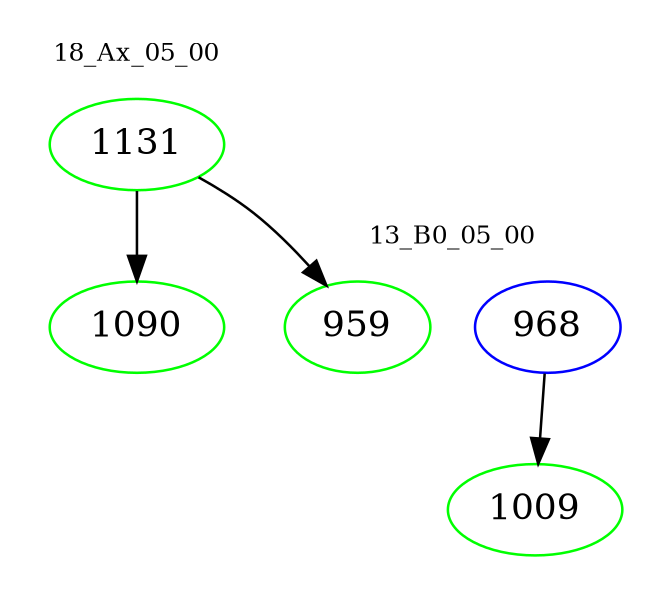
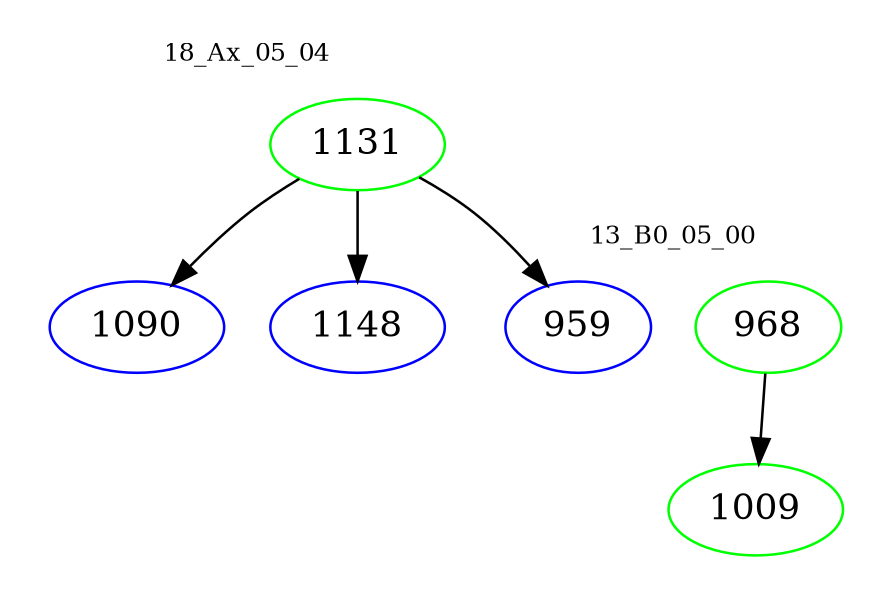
  digraph {
    node [color=green]
    edge [color=black]
    n1 [label=1131]
-   n2 [label=1090]
-   n4 [color=blue label=968]
-   n5 [label=959]
+   n2 [color=blue label=1090]
+   n3 [color=blue label=1148]
+   n4 [label=968]
+   n5 [color=blue label=959]
    n6 [label=1009]
    subgraph cluster_1 {
      color=white
      fontsize=10
-     label="18_Ax_05_00"
+     label="18_Ax_05_04"
      n1
      n2
+     n3
    }
    subgraph cluster_2 {
      color=white
      fontsize=10
      label="13_B0_05_00"
      n4
      n5
      n6
    }
    n1 -> n2
+   n1 -> n3
    n1 -> n5
    n4 -> n6
  }
